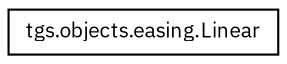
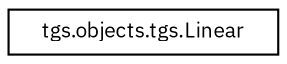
  digraph {
    rankdir=LR
    fontname="IBM Plex Sans"
-   n1 [color=black fillcolor=white fontname="IBM Plex Sans" fontsize=10 height=0.2 label="tgs.objects.easing.Linear" shape=record style=filled width=0.4]
+   n1 [color=black fillcolor=white fontname="IBM Plex Sans" fontsize=10 height=0.2 label="tgs.objects.tgs.Linear" shape=record style=filled width=0.4]
  }
